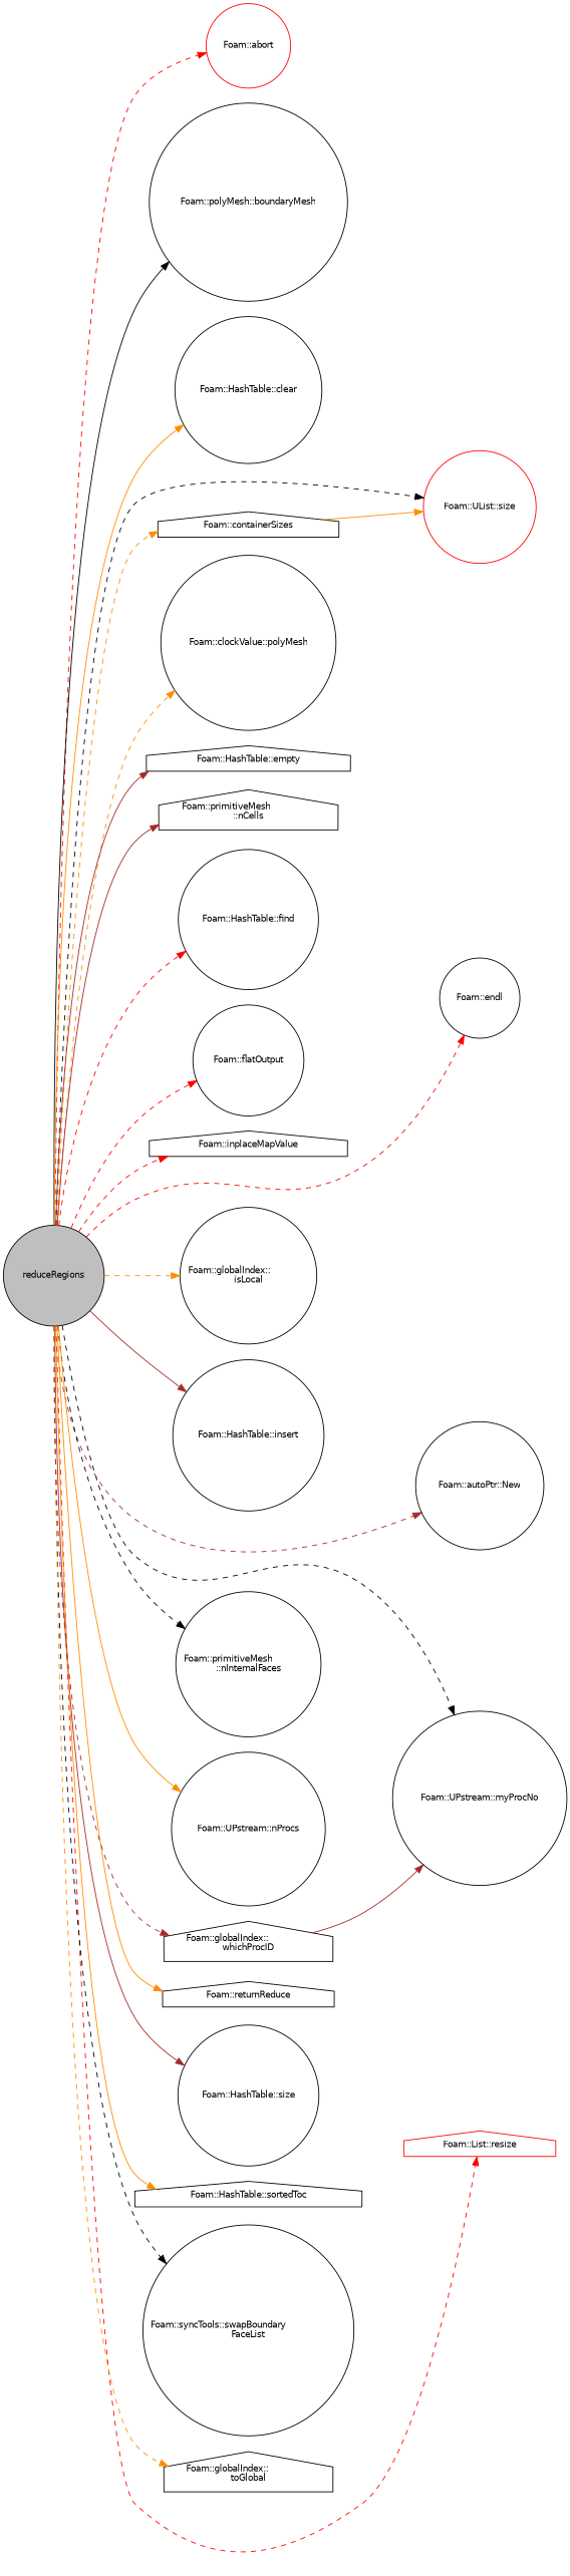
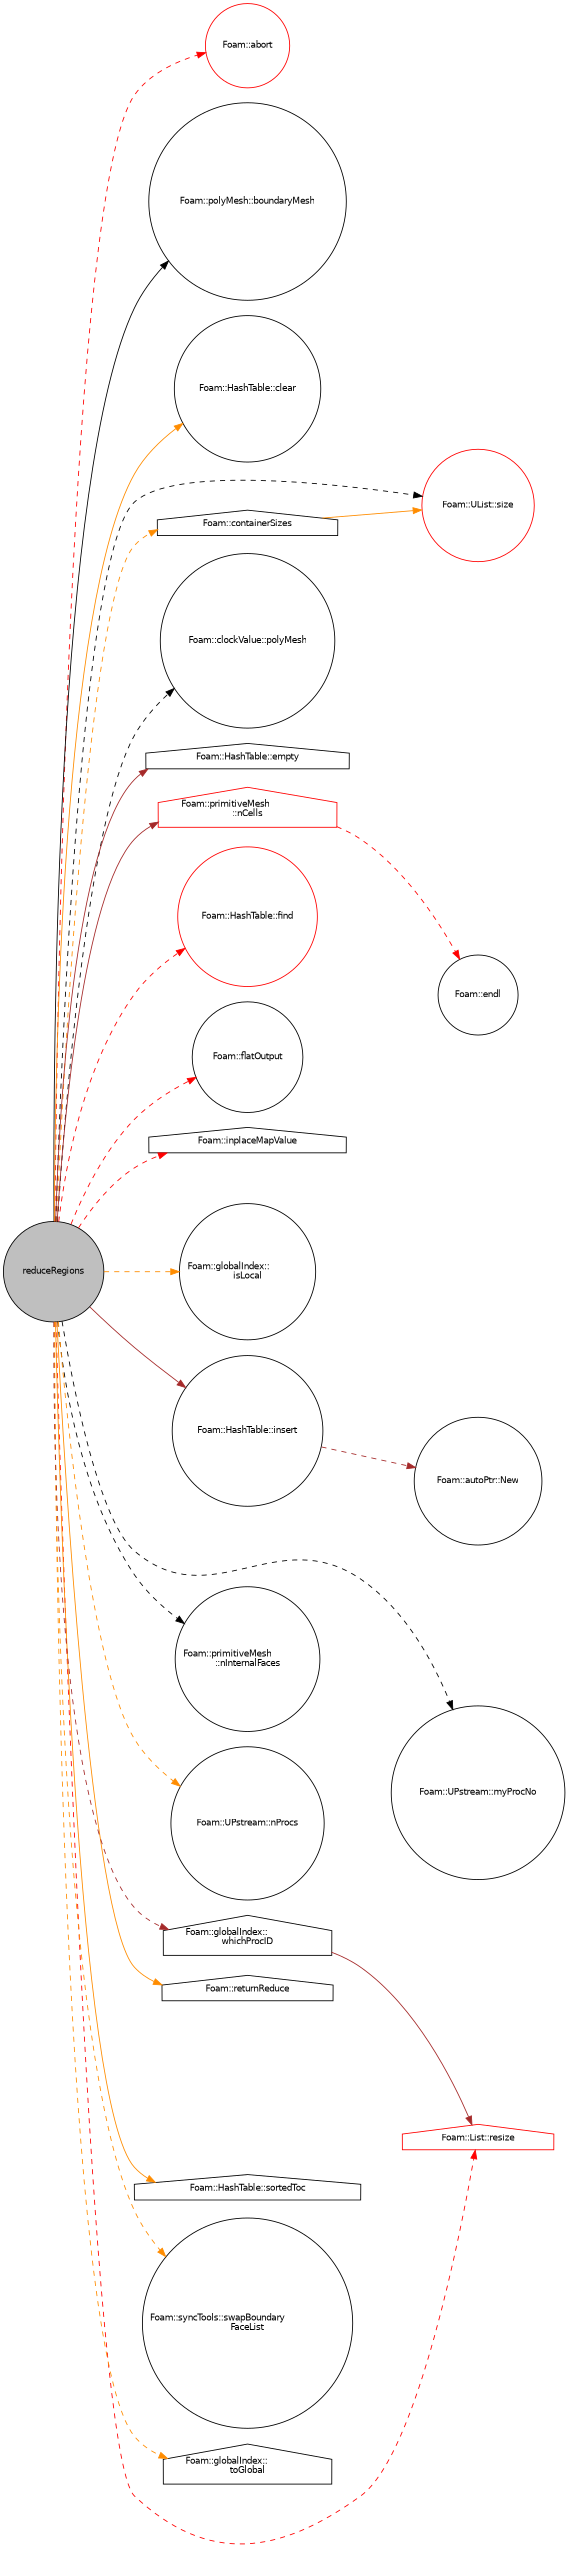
  digraph {
    rankdir=LR
    node [color=black fontname=Helvetica fontsize=10 shape=circle]
    edge [color=darkorange fontname=Helvetica fontsize=10 labelfontname=Helvetica labelfontsize=10 style=dashed]
    n1 [fillcolor=grey75 fontcolor=black height=0.2 label=reduceRegions style=filled width=0.4]
    n2 [color=red height=0.2 label="Foam::abort" width=0.4]
    n3 [height=0.2 label="Foam::polyMesh::boundaryMesh" width=0.4]
    n4 [height=0.2 label="Foam::HashTable::clear" width=0.4]
    n5 [height=0.2 label="Foam::containerSizes" shape=house width=0.4]
    n6 [color=red height=0.2 label="Foam::UList::size" width=0.4]
    n7 [height=0.2 label="Foam::clockValue::polyMesh" width=0.4]
    n8 [height=0.2 label="Foam::HashTable::empty" shape=house width=0.4]
    n9 [height=0.2 label="Foam::endl" width=0.4]
-   n10 [height=0.2 label="Foam::HashTable::find" width=0.4]
+   n10 [color=red height=0.2 label="Foam::HashTable::find" width=0.4]
    n11 [height=0.2 label="Foam::flatOutput" width=0.4]
    n12 [height=0.2 label="Foam::inplaceMapValue" shape=house width=0.4]
    n13 [height=0.2 label="Foam::HashTable::insert" width=0.4]
    n14 [height=0.2 label="Foam::globalIndex::\lisLocal" width=0.4]
    n15 [height=0.2 label="Foam::UPstream::myProcNo" width=0.4]
-   n16 [height=0.2 label="Foam::primitiveMesh\l::nCells" shape=house width=0.4]
+   n16 [color=red height=0.2 label="Foam::primitiveMesh\l::nCells" shape=house width=0.4]
    n17 [height=0.2 label="Foam::autoPtr::New" width=0.4]
    n18 [height=0.2 label="Foam::primitiveMesh\l::nInternalFaces" width=0.4]
    n19 [height=0.2 label="Foam::UPstream::nProcs" width=0.4]
    n20 [color=red height=0.2 label="Foam::List::resize" shape=house width=0.4]
    n21 [height=0.2 label="Foam::returnReduce" shape=house width=0.4]
-   n22 [height=0.2 label="Foam::HashTable::size" width=0.4]
    n23 [height=0.2 label="Foam::HashTable::sortedToc" shape=house width=0.4]
    n24 [height=0.2 label="Foam::syncTools::swapBoundary\lFaceList" width=0.4]
    n25 [height=0.2 label="Foam::globalIndex::\ltoGlobal" shape=house width=0.4]
    n26 [height=0.2 label="Foam::globalIndex::\lwhichProcID" shape=house width=0.4]
    n1 -> n2 [color=red]
    n1 -> n3 [color=black style=solid]
    n1 -> n4 [style=solid]
    n1 -> n5
    n1 -> n6 [color=black]
-   n1 -> n7
+   n1 -> n7 [color=black]
    n1 -> n8 [color=brown style=solid]
-   n1 -> n9 [color=red]
+   n16 -> n9 [color=red]
    n1 -> n10 [color=red]
    n1 -> n11 [color=red]
    n1 -> n12 [color=red]
    n1 -> n13 [color=brown style=solid]
    n1 -> n14
    n1 -> n15 [color=black]
    n1 -> n16 [color=brown style=solid]
-   n1 -> n17 [color=brown]
+   n13 -> n17 [color=brown]
    n1 -> n18 [color=black]
-   n1 -> n19 [style=solid]
+   n1 -> n19
    n1 -> n20 [color=red]
    n1 -> n21 [style=solid]
-   n1 -> n22 [color=brown style=solid]
    n1 -> n23 [style=solid]
-   n1 -> n24 [color=black]
+   n1 -> n24
    n1 -> n25
    n1 -> n26 [color=brown]
    n5 -> n6 [style=solid]
-   n26 -> n15 [color=brown style=solid]
+   n26 -> n20 [color=brown style=solid]
  }
